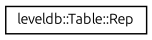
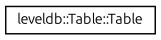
  digraph {
    rankdir=LR
    fontname=Ubuntu
-   n1 [color=black fillcolor=white fontname=Ubuntu fontsize=10 height=0.2 label="leveldb::Table::Rep" shape=record style=filled width=0.4]
+   n1 [color=black fillcolor=white fontname=Ubuntu fontsize=10 height=0.2 label="leveldb::Table::Table" shape=record style=filled width=0.4]
  }
